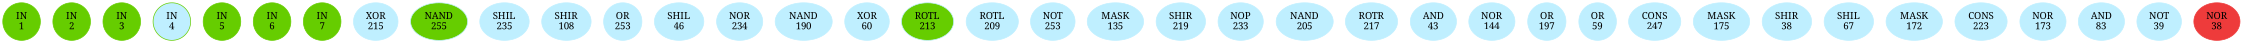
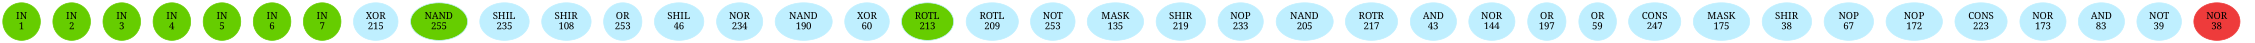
  graph {
    fontname="Noto Serif"
    ordering=out
    rankdir=BT
    ranksep=0.75
    splines=polyline
    node [color=lightblue1 fontname="Noto Serif" style=filled]
    edge [fontname="Noto Serif" style=invis]
    n1 [color=chartreuse3 label="IN\n1"]
    n2 [color=chartreuse3 label="IN\n2"]
    n3 [color=chartreuse3 label="IN\n3"]
-   n4 [color=chartreuse3 label="IN\n4" fillcolor=lightblue1]
+   n4 [color=chartreuse3 label="IN\n4"]
    n5 [color=chartreuse3 label="IN\n5"]
    n6 [color=chartreuse3 label="IN\n6"]
    n7 [color=chartreuse3 label="IN\n7"]
    n8 [label="XOR\n215"]
    n9 [fillcolor=chartreuse3 label="NAND\n255"]
    n10 [label="SHIL\n235"]
    n11 [label="SHIR\n108"]
    n12 [label="OR\n253"]
    n13 [label="SHIL\n46"]
    n14 [label="NOR\n234"]
    n15 [label="NAND\n190"]
    n16 [label="XOR\n60"]
    n17 [fillcolor=chartreuse3 label="ROTL\n213"]
    n18 [label="ROTL\n209"]
    n19 [label="NOT\n253"]
    n20 [label="MASK\n135"]
    n21 [label="SHIR\n219"]
    n22 [label="NOP\n233"]
    n23 [label="NAND\n205"]
    n24 [label="ROTR\n217"]
    n25 [label="AND\n43"]
    n26 [label="NOR\n144"]
    n27 [label="OR\n197"]
    n28 [label="OR\n59"]
    n29 [label="CONS\n247"]
    n30 [label="MASK\n175"]
    n31 [label="SHIR\n38"]
-   n32 [label="SHIL\n67"]
-   n33 [label="MASK\n172"]
+   n32 [label="NOP\n67"]
+   n33 [label="NOP\n172"]
    n34 [label="CONS\n223"]
    n35 [label="NOR\n173"]
    n36 [label="AND\n83"]
    n37 [label="NOT\n39"]
    n38 [color=brown2 label="NOR\n38"]
    subgraph sub_1 {
      rank=same
      n1
      n2
      n3
      n4
      n5
      n6
      n7
    }
    subgraph sub_2 {
      rank=same
      n8
      n9
      n10
      n11
      n12
      n13
      n14
      n15
    }
    subgraph sub_3 {
      rank=same
      n16
      n17
      n18
      n19
      n20
      n21
      n22
      n23
    }
    subgraph sub_4 {
      rank=same
      n24
      n25
      n26
      n27
      n28
      n29
      n30
    }
    subgraph sub_5 {
      rank=same
      n31
      n32
      n33
      n34
      n35
      n36
      n37
    }
    subgraph sub_6 {
      rank=same
      n38
    }
    n1 -- n2
    n2 -- n3
    n3 -- n4
    n4 -- n5
    n5 -- n6
    n6 -- n7
    n8 -- n9
    n9 -- n10
    n10 -- n11
    n11 -- n12
    n12 -- n13
    n13 -- n14
    n14 -- n15
    n16 -- n17
    n17 -- n18
    n18 -- n19
    n19 -- n20
    n20 -- n21
    n21 -- n22
    n22 -- n23
    n24 -- n25
    n25 -- n26
    n26 -- n27
    n27 -- n28
    n29 -- n30
    n32 -- n33
    n33 -- n34
    n34 -- n35
    n35 -- n36
    n36 -- n37
    n38 -- n38
  }
